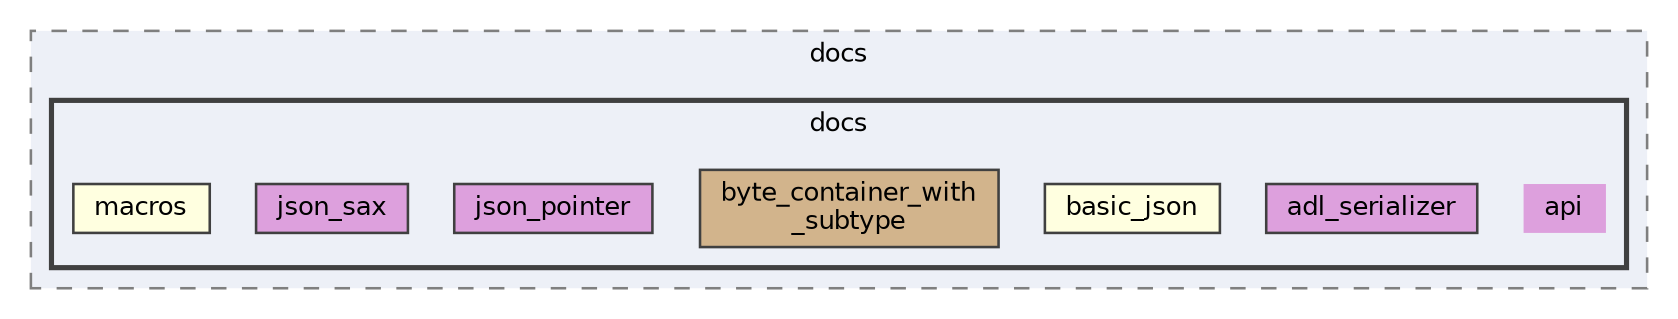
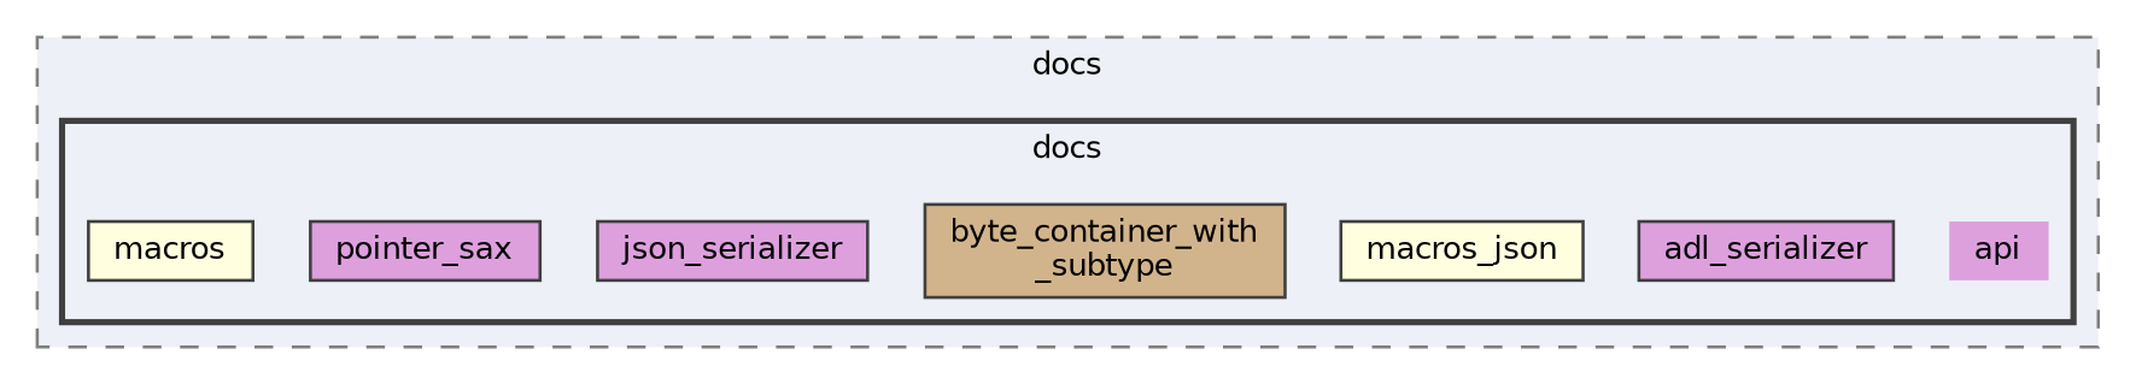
  digraph {
    compound=true
    node [fontname=Helvetica fontsize=10 shape=box style=filled fillcolor=plum color=grey25]
    n1 [height=0.2 label=api shape=plaintext width=0.4 color=""]
    n2 [height=0.2 label=adl_serializer width=0.4]
-   n3 [fillcolor=lightyellow height=0.2 label=basic_json width=0.4]
+   n3 [fillcolor=lightyellow height=0.2 label=macros_json width=0.4]
    n4 [fillcolor=tan height=0.2 label="byte_container_with\l_subtype" width=0.4]
-   n5 [height=0.2 label=json_pointer width=0.4]
-   n6 [height=0.2 label=json_sax width=0.4]
+   n5 [height=0.2 label=json_serializer width=0.4]
+   n6 [height=0.2 label=pointer_sax width=0.4]
    n7 [fillcolor=lightyellow height=0.2 label=macros width=0.4]
    subgraph cluster_1 {
      bgcolor="#edf0f7"
      fontname=Helvetica
      fontsize=10
      label=docs
      pencolor=grey50
      style="filled,dashed"
      subgraph cluster_2 {
        bgcolor="#edf0f7"
        fontname=Helvetica
        fontsize=10
        pencolor=grey25
        style="filled,bold"
        n1
        n2
        n3
        n4
        n5
        n6
        n7
      }
    }
  }
